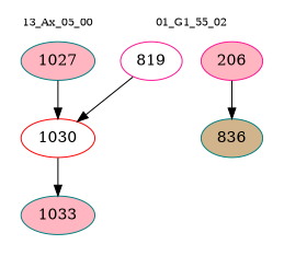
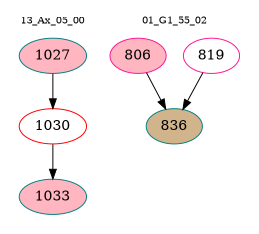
  digraph {
    node [color=teal fillcolor=lightpink style=filled]
    edge [color=black]
    n1 [label=1027]
    n2 [color=red fillcolor=white label=1030]
    n3 [label=1033]
    n4 [color=deeppink fillcolor=white label=819]
    n5 [fillcolor=tan label=836]
-   n6 [color=deeppink label=206]
+   n6 [color=deeppink label=806]
    subgraph cluster_1 {
      color=white
      fontsize=10
      label="13_Ax_05_00"
      n1
      n2
      n3
    }
    subgraph cluster_2 {
      color=white
      fontsize=10
      label="01_G1_55_02"
      n4
      n5
      n6
    }
    n1 -> n2
    n2 -> n3
-   n4 -> n2
+   n4 -> n5
    n6 -> n5
  }
